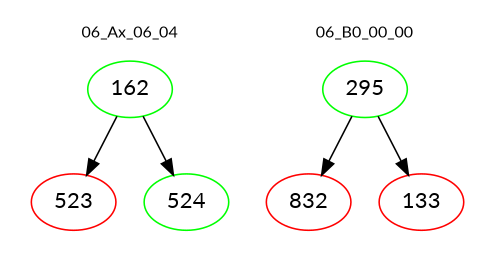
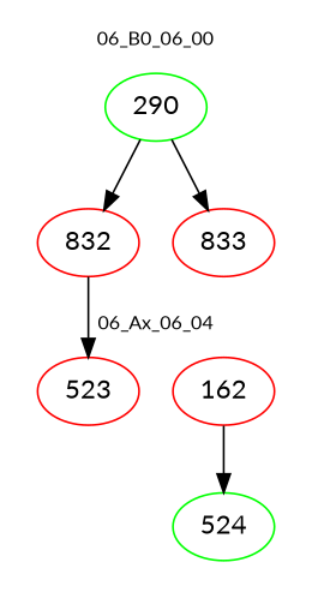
  digraph {
    fontname=Lato
    node [color=green fontname=Lato]
    edge [color=black fontname=Lato]
-   n1 [label=162]
+   n1 [color=red label=162]
    n2 [color=red label=523]
    n3 [label=524]
-   n4 [label=295]
+   n4 [label=290]
    n5 [color=red label=832]
-   n6 [color=red label=133]
+   n6 [color=red label=833]
    subgraph cluster_1 {
      color=white
      fontsize=10
      label="06_Ax_06_04"
      n1
      n2
      n3
    }
    subgraph cluster_2 {
      color=white
      fontsize=10
-     label="06_B0_00_00"
+     label="06_B0_06_00"
      n4
      n5
      n6
    }
-   n1 -> n2
+   n5 -> n2
    n1 -> n3
    n4 -> n5
    n4 -> n6
  }
